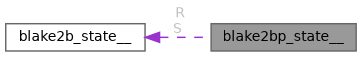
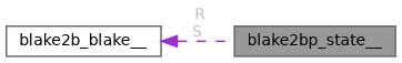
  digraph {
    rankdir=LR
    node [color=gray40 fontname=Helvetica fontsize=10 shape=box style=filled]
    n1 [fillcolor=grey60 fontcolor=black height=0.2 label=blake2bp_state__ width=0.4]
-   n2 [fillcolor=white height=0.2 label=blake2b_state__ width=0.4]
+   n2 [fillcolor=white height=0.2 label=blake2b_blake__ width=0.4]
    n2 -> n1 [color=darkorchid3 dir=back fontcolor=grey fontname=Helvetica fontsize=10 label=" R\nS" labelfontname=Helvetica labelfontsize=10 style=dashed]
  }
